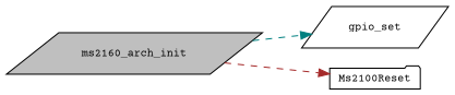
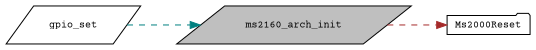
  digraph {
    fontname="Courier Prime"
    rankdir=LR
    node [color=black fillcolor=white fontname="Courier Prime" fontsize=10 shape=parallelogram style=filled]
    edge [fontname="Courier Prime" fontsize=10 labelfontname=FreeSans labelfontsize=10 style=dashed]
    n1 [fillcolor=grey75 fontcolor=black height=0.2 label=ms2160_arch_init width=0.4]
    n2 [height=0.2 label=gpio_set width=0.4]
-   n3 [height=0.2 label=Ms2100Reset shape=folder width=0.4]
-   n1 -> n2 [color=teal]
+   n3 [height=0.2 label=Ms2000Reset shape=folder width=0.4]
+   n2 -> n1 [color=teal]
    n1 -> n3 [color=brown]
  }
